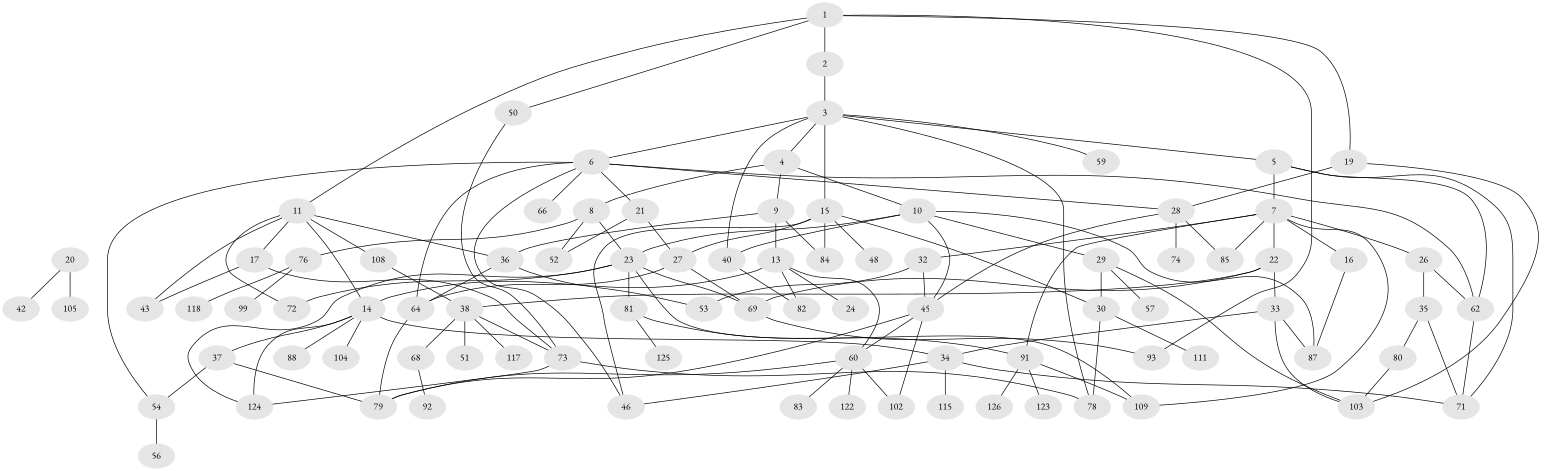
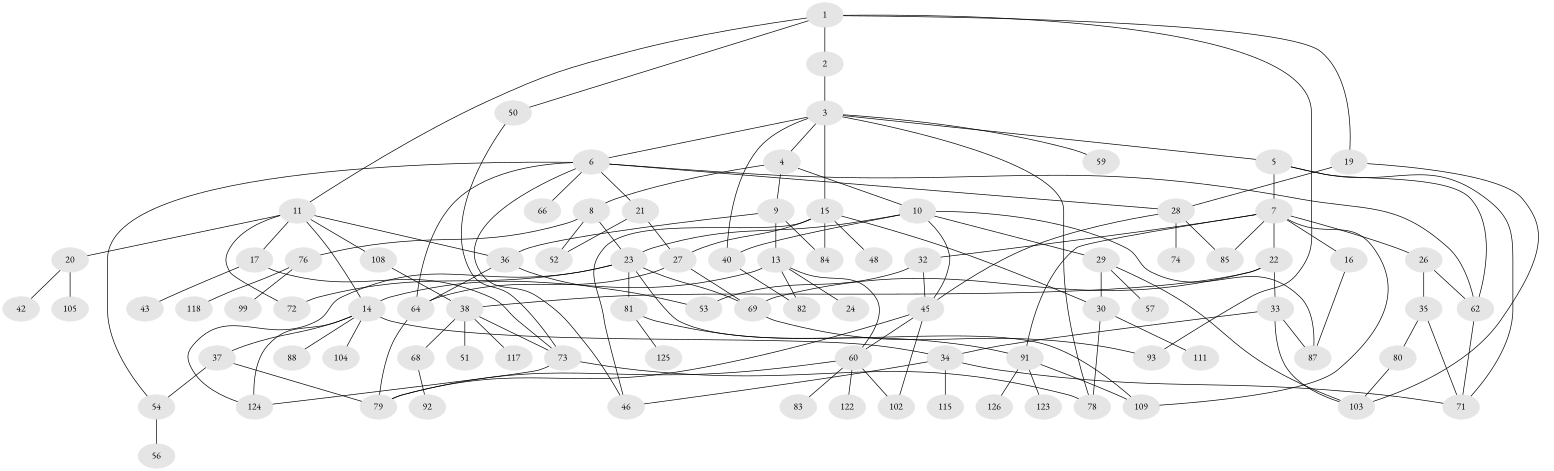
  graph {
    fontname="EB Garamond"
    node [color=gray90 fontname="EB Garamond" style=filled]
    edge [fontname="EB Garamond"]
    2 [super="+110"]
    3 [super="+121"]
    1
    11 [super="+61"]
    19
    50
    93 [super="+119"]
    36 [super="+100"]
    14 [super="+41"]
    17 [super="+58"]
    20 [super="+31"]
    72 [super="+98"]
    108
    28 [super="+63"]
    103 [super="+120"]
    38 [super="+67"]
    73 [super="+97"]
    51
    68
    117
    4
    5
    6 [super="+77"]
    15 [super="+113"]
    40
    59 [super="+101"]
    78
    8 [super="+18"]
    9 [super="+86"]
    10 [super="+25"]
    7 [super="+12"]
    62 [super="+90"]
    71
    21
    46 [super="+47"]
    54 [super="+106"]
    64 [super="+116"]
    66
    84
    27 [super="+96"]
    30 [super="+107"]
    48
    82
    23 [super="+49"]
    52
    76 [super="+114"]
    13 [super="+65"]
    29
    45 [super="+75"]
    87 [super="+89"]
    16 [super="+39"]
    22
    26
    32
    85
    91 [super="+95"]
    109
    74
    56
    79
    33
    69 [super="+94"]
    35 [super="+55"]
    53 [super="+112"]
    123
    126
    124
    81
    99
    118
    24
    60 [super="+70"]
    57
    102
    34 [super="+44"]
    37
    88
    104
    43
    42
    105
    83
    122
    115
    111
    125
    80
    92
    2 -- 3
    3 -- 4
    3 -- 5
    3 -- 6
    3 -- 15
    3 -- 40
    3 -- 59
    3 -- 78
    1 -- 2
    1 -- 11
    1 -- 19
    1 -- 50
    1 -- 93
    11 -- 36
    11 -- 14
    11 -- 17
-   11 -- 43
+   11 -- 20
    11 -- 72
    11 -- 108
    19 -- 28
    19 -- 103
    50 -- 73
    36 -- 64
    36 -- 53
    14 -- 124
    14 -- 34
    14 -- 37
    14 -- 88
    14 -- 104
    17 -- 73
    17 -- 43
    20 -- 42
    20 -- 105
    108 -- 38
    28 -- 45
    28 -- 85
    28 -- 74
    38 -- 73
    38 -- 51
    38 -- 68
    38 -- 117
    73 -- 78
    73 -- 124
    68 -- 92
    4 -- 8
    4 -- 9
    4 -- 10
    5 -- 7
    5 -- 62 [weight=2]
    5 -- 71
    6 -- 28
    6 -- 62
    6 -- 21
    6 -- 46
    6 -- 54
    6 -- 64
    6 -- 66
    15 -- 46
    15 -- 84
    15 -- 27
    15 -- 30
    15 -- 48
    40 -- 82
    8 -- 23
    8 -- 52
    8 -- 76
    9 -- 36
    9 -- 84
    9 -- 13
    10 -- 40
    10 -- 23
    10 -- 29
    10 -- 45
    10 -- 87
    7 -- 16
    7 -- 22
    7 -- 26
    7 -- 32
    7 -- 85
    7 -- 91 [weight=2]
    7 -- 109
    62 -- 71
    21 -- 27
    21 -- 52
    54 -- 56
    64 -- 79
    27 -- 64
    27 -- 69
    30 -- 78
    30 -- 111
    23 -- 72
    23 -- 109
    23 -- 69
    23 -- 124
    23 -- 81
    76 -- 99
    76 -- 118
    13 -- 14
    13 -- 82
    13 -- 24
    13 -- 60
    29 -- 103
    29 -- 30
    29 -- 57
    45 -- 79
    45 -- 60
    45 -- 102
    16 -- 87
    22 -- 38
    22 -- 33
    22 -- 69
    26 -- 62
    26 -- 35
    32 -- 45
    32 -- 53 [weight=2]
    91 -- 109
    91 -- 123
    91 -- 126
    33 -- 103
    33 -- 87
    33 -- 34
    69 -- 93
    35 -- 71
    35 -- 80
    81 -- 91
    81 -- 125
    60 -- 79
    60 -- 102
    60 -- 83
    60 -- 122
    34 -- 71
    34 -- 46
    34 -- 115
    37 -- 54
    37 -- 79
    80 -- 103
  }
